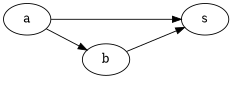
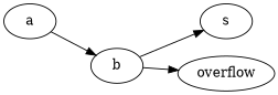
  strict digraph {
    rankdir=LR
    edge [weight=1.0]
    a
    s
    b
-   a -> s [weight=8.0]
+   overflow
    a -> b
    b -> s [weight=7.0]
+   b -> overflow
  }
